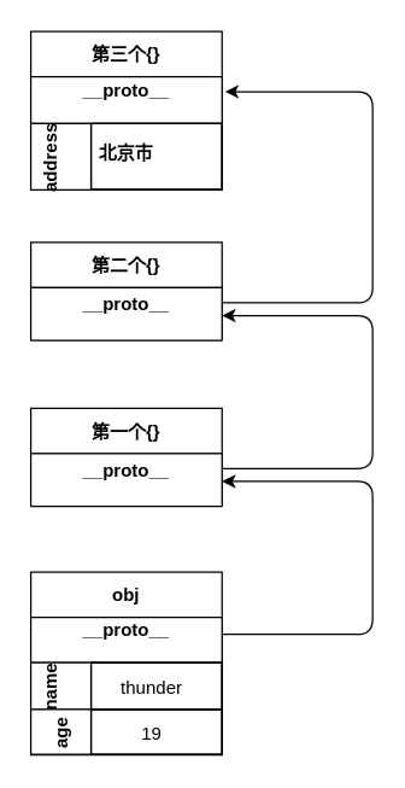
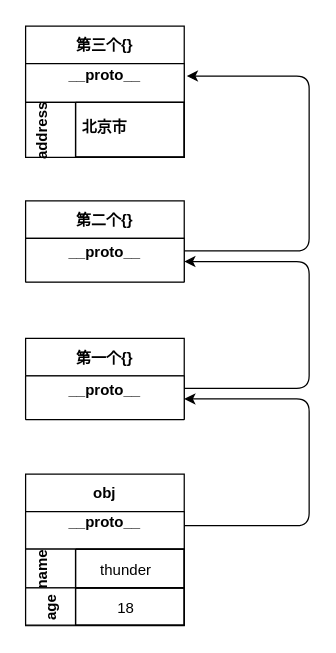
  <mxCell id="0" />
  <mxCell id="1" parent="0" />
  <mxCell id="2" value="" style="group;verticalAlign=top;" vertex="1" connectable="0" parent="1"><mxGeometry x="20" y="360" width="127" height="140" as="geometry" /></mxCell>
  <mxCell id="3" value="obj" style="shape=table;childLayout=tableLayout;rowLines=0;columnLines=0;startSize=30;collapsible=0;recursiveResize=0;expand=0;pointerEvents=0;fontStyle=1;align=center;" vertex="1" parent="2"><mxGeometry y="18.667" width="127" height="121.333" as="geometry" /></mxCell>
  <mxCell id="4" value="__proto__&#10;" style="swimlane;horizontal=1;points=[[0,0.5],[1,0.5]];portConstraint=eastwest;startSize=40;collapsible=0;recursiveResize=0;expand=0;pointerEvents=0;verticalAlign=middle;align=center;" vertex="1" parent="3"><mxGeometry y="30" width="127" height="30" as="geometry" /></mxCell>
  <mxCell id="5" value="" style="swimlane;connectable=0;startSize=0;collapsible=0;recursiveResize=0;expand=0;pointerEvents=0;" vertex="1" parent="4"><mxGeometry y="40" width="127" height="-10" as="geometry"><mxRectangle width="127" height="-10" as="alternateBounds" /></mxGeometry></mxCell>
  <mxCell id="6" value="name&#10;" style="swimlane;horizontal=0;points=[[0,0.5],[1,0.5]];portConstraint=eastwest;startSize=40;collapsible=0;recursiveResize=0;expand=0;pointerEvents=0;" vertex="1" parent="3"><mxGeometry y="60" width="127" height="31" as="geometry" /></mxCell>
  <mxCell id="7" style="swimlane;connectable=0;startSize=0;collapsible=0;recursiveResize=0;expand=0;pointerEvents=0;" vertex="1" parent="6"><mxGeometry x="40" width="87" height="31" as="geometry"><mxRectangle width="87" height="31" as="alternateBounds" /></mxGeometry></mxCell>
  <mxCell id="8" value="thunder&lt;br&gt;" style="text;html=1;align=center;verticalAlign=middle;resizable=0;points=[];autosize=1;strokeColor=none;fillColor=none;" vertex="1" parent="7"><mxGeometry x="10" y="7" width="60" height="20" as="geometry" /></mxCell>
  <mxCell id="9" value="age" style="swimlane;horizontal=0;points=[[0,0.5],[1,0.5]];portConstraint=eastwest;startSize=40;collapsible=0;recursiveResize=0;expand=0;pointerEvents=0;" vertex="1" parent="3"><mxGeometry y="91" width="127" height="30" as="geometry" /></mxCell>
  <mxCell id="10" style="swimlane;connectable=0;startSize=0;collapsible=0;recursiveResize=0;expand=0;pointerEvents=0;" vertex="1" parent="9"><mxGeometry x="40" width="87" height="30" as="geometry"><mxRectangle width="87" height="30" as="alternateBounds" /></mxGeometry></mxCell>
- <mxCell id="11" value="19" style="text;html=1;align=center;verticalAlign=middle;resizable=0;points=[];autosize=1;strokeColor=none;fillColor=none;" vertex="1" parent="10"><mxGeometry x="25" y="6.5" width="30" height="20" as="geometry" /></mxCell>
+ <mxCell id="11" value="18" style="text;html=1;align=center;verticalAlign=middle;resizable=0;points=[];autosize=1;strokeColor=none;fillColor=none;" vertex="1" parent="10"><mxGeometry x="25" y="6.5" width="30" height="20" as="geometry" /></mxCell>
  <mxCell id="12" value="" style="edgeStyle=elbowEdgeStyle;elbow=horizontal;endArrow=classic;html=1;entryX=1;entryY=0.75;entryDx=0;entryDy=0;" edge="1" parent="1" target="14"><mxGeometry width="50" height="50" relative="1" as="geometry"><mxPoint x="147" y="420" as="sourcePoint" /><mxPoint x="160" y="320" as="targetPoint" /><Array as="points"><mxPoint x="247" y="350" /></Array></mxGeometry></mxCell>
  <mxCell id="13" value="" style="group;verticalAlign=top;" vertex="1" connectable="0" parent="1"><mxGeometry x="20" y="250" width="127" height="150" as="geometry" /></mxCell>
  <mxCell id="14" value="第一个{}" style="shape=table;childLayout=tableLayout;rowLines=0;columnLines=0;startSize=30;collapsible=0;recursiveResize=0;expand=0;pointerEvents=0;fontStyle=1;align=center;" vertex="1" parent="13"><mxGeometry y="20" width="127" height="64.643" as="geometry" /></mxCell>
  <mxCell id="15" value="__proto__&#10;" style="swimlane;horizontal=1;points=[[0,0.5],[1,0.5]];portConstraint=eastwest;startSize=40;collapsible=0;recursiveResize=0;expand=0;pointerEvents=0;verticalAlign=middle;align=center;" vertex="1" parent="14"><mxGeometry y="30" width="127" height="35" as="geometry" /></mxCell>
  <mxCell id="16" value="" style="swimlane;connectable=0;startSize=0;collapsible=0;recursiveResize=0;expand=0;pointerEvents=0;" vertex="1" parent="15"><mxGeometry y="40" width="127" height="-5" as="geometry"><mxRectangle width="127" height="-5" as="alternateBounds" /></mxGeometry></mxCell>
  <mxCell id="17" value="" style="edgeStyle=elbowEdgeStyle;elbow=horizontal;endArrow=classic;html=1;entryX=1;entryY=0.75;entryDx=0;entryDy=0;" edge="1" parent="1" target="18"><mxGeometry width="50" height="50" relative="1" as="geometry"><mxPoint x="147" y="310" as="sourcePoint" /><mxPoint x="160" y="210" as="targetPoint" /><Array as="points"><mxPoint x="247" y="240" /></Array></mxGeometry></mxCell>
  <mxCell id="18" value="第二个{}" style="shape=table;childLayout=tableLayout;rowLines=0;columnLines=0;startSize=30;collapsible=0;recursiveResize=0;expand=0;pointerEvents=0;fontStyle=1;align=center;" vertex="1" parent="1"><mxGeometry x="20" y="160" width="127" height="64.643" as="geometry" /></mxCell>
  <mxCell id="19" value="__proto__&#10;" style="swimlane;horizontal=1;points=[[0,0.5],[1,0.5]];portConstraint=eastwest;startSize=40;collapsible=0;recursiveResize=0;expand=0;pointerEvents=0;verticalAlign=middle;align=center;" vertex="1" parent="18"><mxGeometry y="30" width="127" height="35" as="geometry" /></mxCell>
  <mxCell id="20" value="" style="swimlane;connectable=0;startSize=0;collapsible=0;recursiveResize=0;expand=0;pointerEvents=0;" vertex="1" parent="19"><mxGeometry y="40" width="127" height="-5" as="geometry"><mxRectangle width="127" height="-5" as="alternateBounds" /></mxGeometry></mxCell>
  <mxCell id="21" value="" style="edgeStyle=elbowEdgeStyle;elbow=horizontal;endArrow=classic;html=1;entryX=1.016;entryY=0.323;entryDx=0;entryDy=0;entryPerimeter=0;" edge="1" parent="1" target="23"><mxGeometry width="50" height="50" relative="1" as="geometry"><mxPoint x="147" y="200" as="sourcePoint" /><mxPoint x="160" y="100" as="targetPoint" /><Array as="points"><mxPoint x="247" y="130" /></Array></mxGeometry></mxCell>
  <mxCell id="22" value="第三个{}" style="shape=table;childLayout=tableLayout;rowLines=0;columnLines=0;startSize=30;collapsible=0;recursiveResize=0;expand=0;pointerEvents=0;fontStyle=1;align=center;" vertex="1" parent="1"><mxGeometry x="20" y="20" width="127" height="104.64" as="geometry" /></mxCell>
  <mxCell id="23" value="__proto__&#10;" style="swimlane;horizontal=1;points=[[0,0.5],[1,0.5]];portConstraint=eastwest;startSize=50;collapsible=0;recursiveResize=0;expand=0;pointerEvents=0;verticalAlign=middle;align=center;spacing=0;fontSize=12;" vertex="1" parent="22"><mxGeometry y="30" width="127" height="31" as="geometry" /></mxCell>
  <mxCell id="24" value="北京市" style="swimlane;connectable=0;startSize=10;collapsible=0;recursiveResize=0;expand=0;pointerEvents=0;align=center;" vertex="1" parent="23"><mxGeometry y="50" width="127" height="-19" as="geometry"><mxRectangle width="127" height="-19" as="alternateBounds" /></mxGeometry></mxCell>
  <mxCell id="25" value="address&#10;" style="swimlane;horizontal=0;points=[[0,0.5],[1,0.5]];portConstraint=eastwest;startSize=40;collapsible=0;recursiveResize=0;expand=0;pointerEvents=0;verticalAlign=middle;align=center;" vertex="1" parent="22"><mxGeometry y="61" width="127" height="44" as="geometry" /></mxCell>
  <mxCell id="26" style="swimlane;connectable=0;startSize=0;collapsible=0;recursiveResize=0;expand=0;pointerEvents=0;align=center;" vertex="1" parent="25"><mxGeometry x="40" width="87" height="44" as="geometry"><mxRectangle width="87" height="44" as="alternateBounds" /></mxGeometry></mxCell>
